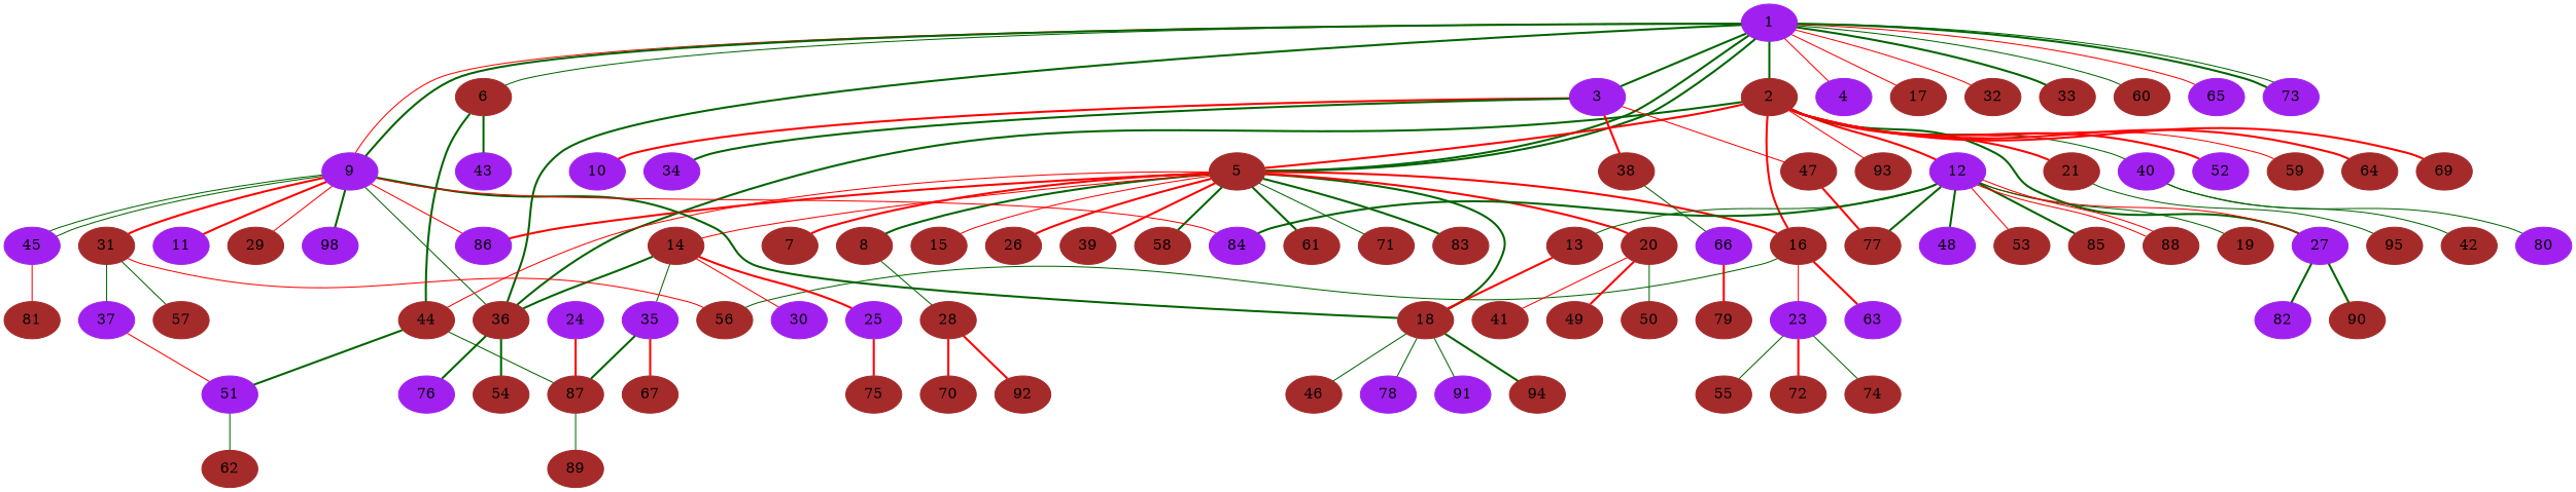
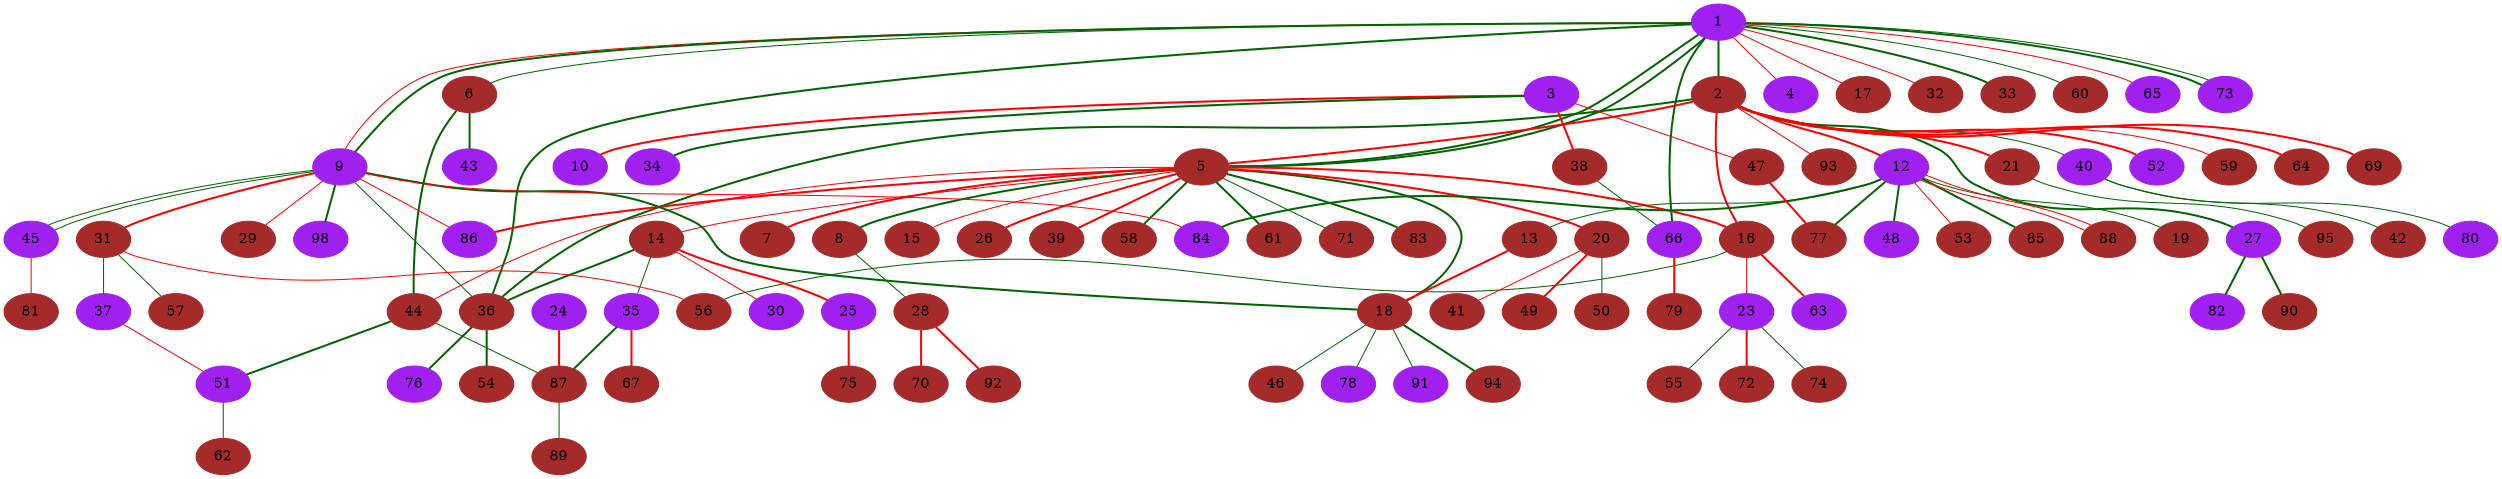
  graph {
    node [color=brown style=filled]
    edge [color=darkgreen style=bold]
    1 [color=purple]
    2
    3 [color=purple]
    4 [color=purple]
    5
    6
    9 [color=purple]
    17
    32
    33
    36
    60
    65 [color=purple]
    73 [color=purple]
    12 [color=purple]
    16
    21
    27 [color=purple]
    40 [color=purple]
    52 [color=purple]
    59
    64
    69
    93
    10 [color=purple]
    34 [color=purple]
    38
    47
    7
    8
    14
    15
    18
    20
    26
    39
    44
    58
    61
    71
    83
    86 [color=purple]
    43 [color=purple]
-   11 [color=purple]
    29
    31
    45 [color=purple]
    n48 [color=purple label=98]
    84 [color=purple]
    54
    76 [color=purple]
    13
    19
    48 [color=purple]
    53
    77
    85
    88
    23 [color=purple]
    56
    63 [color=purple]
    95
    82 [color=purple]
    90
    42
    80 [color=purple]
    66 [color=purple]
    28
    25 [color=purple]
    30 [color=purple]
    35 [color=purple]
    46
    78 [color=purple]
    91 [color=purple]
    94
    41
    49
    50
    87
    51 [color=purple]
    70
    92
    37 [color=purple]
    57
    81
    75
    67
    55
    72
    74
    24 [color=purple]
    89
    62
    79
    1 -- 2
-   1 -- 3
+   1 -- 66
    1 -- 4 [color=red style=solid]
    1 -- 5
    1 -- 5
    1 -- 6 [style=solid]
    1 -- 9 [color=red style=solid]
    1 -- 9
    1 -- 17 [color=red style=solid]
    1 -- 32 [color=red style=solid]
    1 -- 33
    1 -- 36
    1 -- 60 [style=solid]
    1 -- 65 [color=red style=solid]
    1 -- 73
    1 -- 73 [style=solid]
    2 -- 5 [color=red]
    2 -- 36
    2 -- 12 [color=red]
    2 -- 16 [color=red]
    2 -- 21 [color=red]
    2 -- 27
    2 -- 40 [style=solid]
    2 -- 52 [color=red]
    2 -- 59 [color=red style=solid]
    2 -- 64 [color=red]
    2 -- 69 [color=red]
    2 -- 93 [color=red style=solid]
    3 -- 10 [color=red]
    3 -- 34
    3 -- 38 [color=red]
    3 -- 47 [color=red style=solid]
    5 -- 16 [color=red]
    5 -- 7 [color=red]
    5 -- 8
    5 -- 14 [color=red style=solid]
    5 -- 15 [color=red style=solid]
    5 -- 18
    5 -- 20 [color=red]
    5 -- 26 [color=red]
    5 -- 39 [color=red]
    5 -- 44 [color=red style=solid]
    5 -- 58
    5 -- 61
    5 -- 71 [style=solid]
    5 -- 83
    5 -- 86 [color=red]
    6 -- 44
    6 -- 43
    9 -- 36 [style=solid]
    9 -- 18
    9 -- 86 [color=red style=solid]
-   9 -- 11 [color=red]
    9 -- 29 [color=red style=solid]
    9 -- 31 [color=red]
    9 -- 45 [style=solid]
    9 -- 45 [style=solid]
    9 -- n48
    9 -- 84 [color=red style=solid]
    36 -- 54
    36 -- 76
-   12 -- 27 [color=red style=solid]
    12 -- 84
    12 -- 13 [style=solid]
    12 -- 19 [style=solid]
    12 -- 48
    12 -- 53 [color=red style=solid]
    12 -- 77
    12 -- 85
    12 -- 88 [color=red style=solid]
    12 -- 88 [color=red style=solid]
    16 -- 23 [color=red style=solid]
    16 -- 56 [style=solid]
    16 -- 63 [color=red]
    21 -- 95 [style=solid]
    27 -- 82
    27 -- 90
    40 -- 42 [style=solid]
    40 -- 80 [style=solid]
    38 -- 66 [style=solid]
    47 -- 77 [color=red]
    8 -- 28 [style=solid]
    14 -- 36
    14 -- 25 [color=red]
    14 -- 30 [color=red style=solid]
    14 -- 35 [style=solid]
    18 -- 46 [style=solid]
    18 -- 78 [style=solid]
    18 -- 91 [style=solid]
    18 -- 94
    20 -- 41 [color=red style=solid]
    20 -- 49 [color=red]
    20 -- 50 [style=solid]
    44 -- 87 [style=solid]
    44 -- 51
    31 -- 56 [color=red style=solid]
    31 -- 37 [style=solid]
    31 -- 57 [style=solid]
    45 -- 81 [color=red style=solid]
    13 -- 18 [color=red]
    23 -- 55 [style=solid]
    23 -- 72 [color=red]
    23 -- 74 [style=solid]
    66 -- 79 [color=red]
    28 -- 70 [color=red]
    28 -- 92 [color=red]
    25 -- 75 [color=red]
    35 -- 87
    35 -- 67 [color=red]
    87 -- 89 [style=solid]
    51 -- 62 [style=solid]
    37 -- 51 [color=red style=solid]
    24 -- 87 [color=red]
  }
